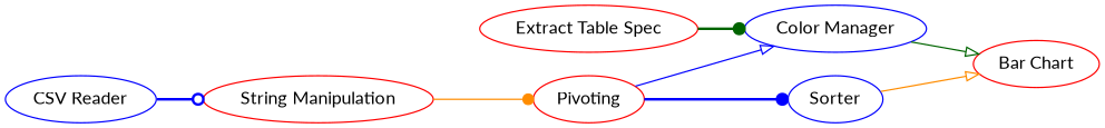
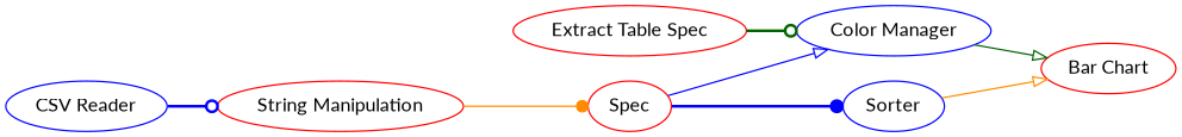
  digraph {
    fontname=Lato
    rankdir=LR
    node [color=red fontname=Lato]
    edge [arrowhead=onormal color=blue fontname=Lato style=solid]
    n1 [label="Extract Table Spec"]
    n2 [color=blue label="Color Manager"]
    n3 [label="Bar Chart"]
-   n4 [label=Pivoting]
+   n4 [label=Spec]
    n5 [color=blue label=Sorter]
    n6 [color=blue label="CSV Reader"]
    n7 [label="String Manipulation"]
-   n1 -> n2 [arrowhead=dot color=darkgreen style=bold]
+   n1 -> n2 [arrowhead=odot color=darkgreen style=bold]
    n2 -> n3 [color=darkgreen]
    n4 -> n2
    n4 -> n5 [arrowhead=dot style=bold]
    n5 -> n3 [color=darkorange]
    n6 -> n7 [arrowhead=odot style=bold]
    n7 -> n4 [arrowhead=dot color=darkorange]
  }
